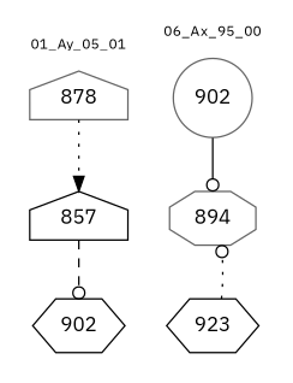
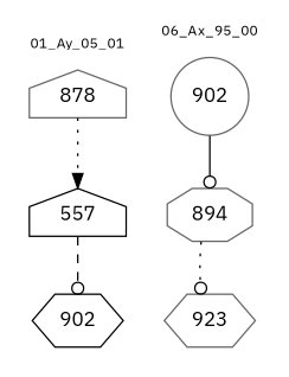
  digraph {
    fontname="IBM Plex Sans"
    node [color=gray40 fontname="IBM Plex Sans" shape=house]
    edge [arrowhead=odot color=black fontname="IBM Plex Sans" style=dotted]
    n1 [label=878]
-   n2 [color=black label=857]
+   n2 [color=black label=557]
    n3 [color=black label=902 shape=hexagon]
    n4 [label=902 shape=circle]
    n5 [label=894 shape=octagon]
-   n6 [color=black label=923 shape=hexagon]
+   n6 [label=923 shape=hexagon]
    subgraph cluster_1 {
      color=white
      fontsize=10
      label="01_Ay_05_01"
      n1
      n2
      n3
    }
    subgraph cluster_2 {
      color=white
      fontsize=10
      label="06_Ax_95_00"
      n4
      n5
      n6
    }
    n1 -> n2 [arrowhead=normal]
    n2 -> n3 [style=dashed]
    n4 -> n5 [style=solid]
-   n6 -> n5
+   n5 -> n6
  }
